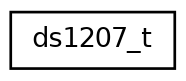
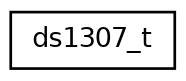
  digraph {
    rankdir=TB
-   n1 [color=black fillcolor=white fontname=Helvetica fontsize=10 height=0.2 label=ds1207_t shape=record style=filled width=0.4]
+   n1 [color=black fillcolor=white fontname=Helvetica fontsize=10 height=0.2 label=ds1307_t shape=record style=filled width=0.4]
  }
